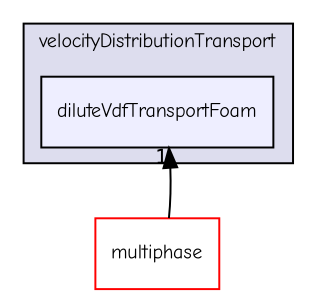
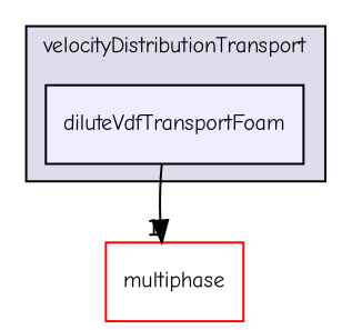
  digraph {
    compound=true
    fontname="Comic Neue"
    node [fontname="Comic Neue" fontsize=10 shape=box]
    n1 [fillcolor="#eeeeff" label=diluteVdfTransportFoam pencolor=black style=filled]
    n2 [color=red label=multiphase]
    subgraph cluster_1 {
      bgcolor="#ddddee"
      fontsize=10
      label=velocityDistributionTransport
      pencolor=black
      n1
    }
-   n2 -> n1 [headlabel=1 labeldistance=1.5 labelfontname=Helvetica labelfontsize=10 fontname="Comic Neue"]
+   n1 -> n2 [headlabel=1 labeldistance=1.5 labelfontname=Helvetica labelfontsize=10 fontname="Comic Neue"]
  }
